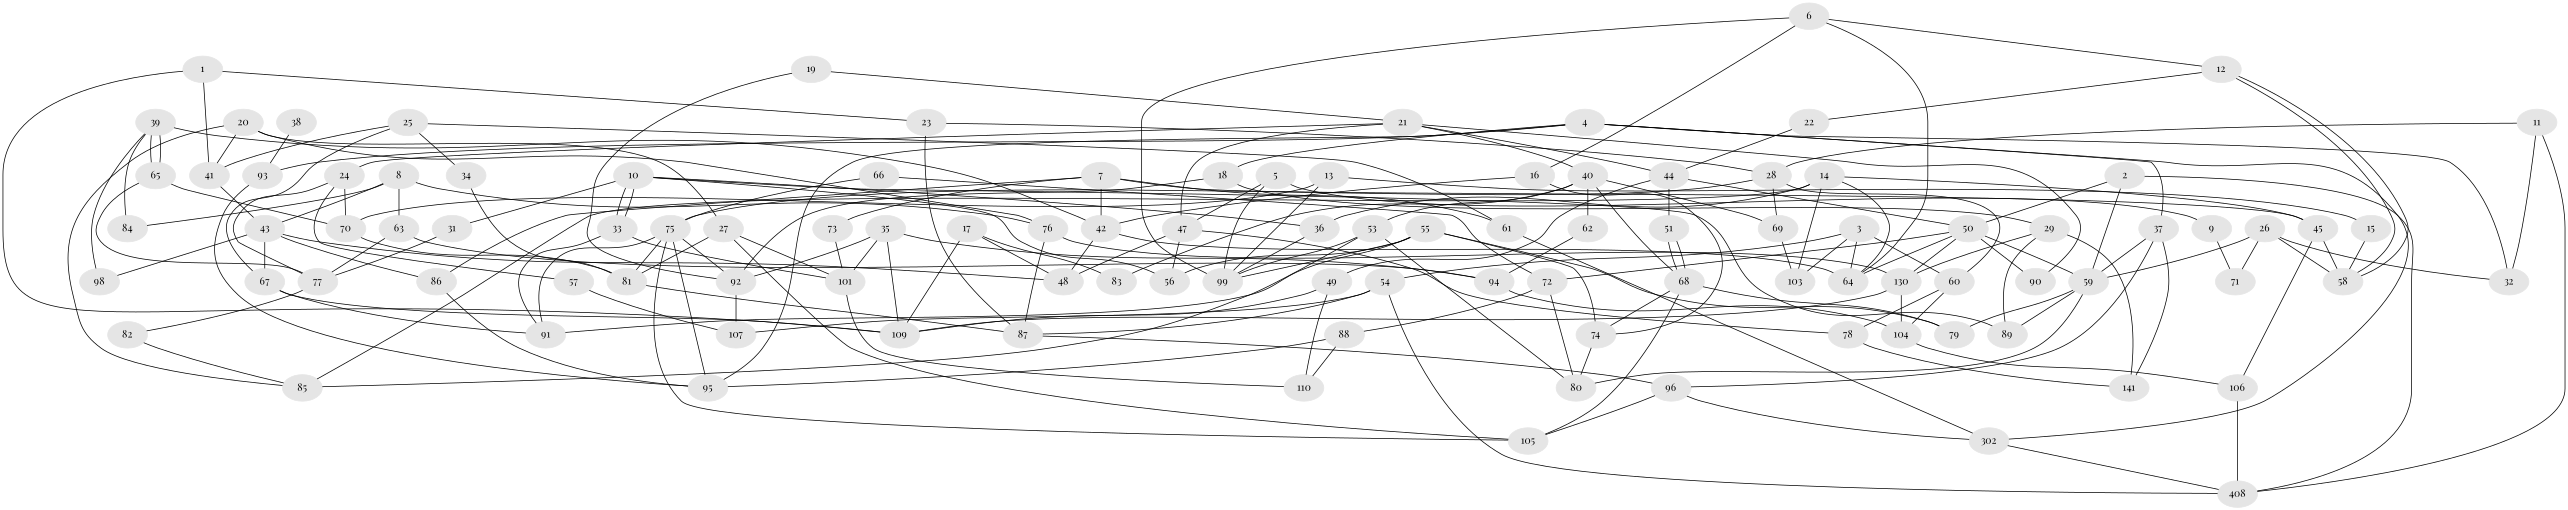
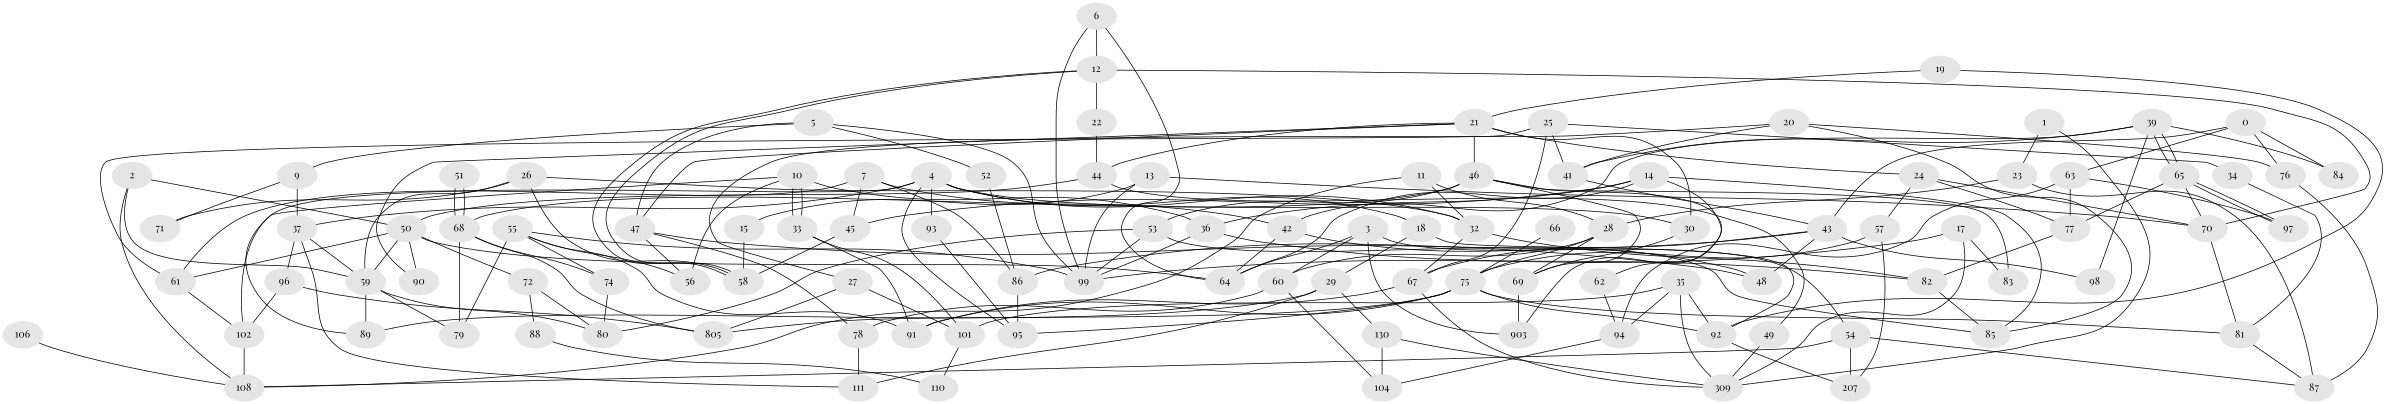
  graph {
    fontname="Playfair Display"
    node [color=gray90 fontname="Playfair Display" style=filled]
    edge [fontname="Playfair Display"]
    1
    23
    41
-   109
+   109 [label=309]
    28
    87
    43
    2
    50
    59
-   108 [label=408]
+   108
    64
    61
    90
    72
    89
    79
    80
    3
    54
    60
-   103
-   107
+   103 [label=903]
+   107 [label=207]
    78
    104
    4
    18
+   30
    32
    37
    93
    95
-   102 [label=302]
+   102
    29
    92
    69
    67
    82
-   111 [label=141]
+   111
    96
    5
    9
    47
+   52
    99
    71
    56
    48
    86
    6
    12
-   16
    22
    58
    70
    42
    74
    7
    45
-   73
    106
    101
-   8
+   8 [label=0]
    63
    76
    84
    98
    77
    94
+   97
    n71 [label=130]
    10
-   31
    33
    36
    91
    11
    75
    44
    81
    13
    15
    14
    85
    17
    83
    19
    21
    24
-   40
+   40 [label=46]
    20
    27
-   105
+   105 [label=805]
    57
    53
    62
    68
    49
    51
    25
    34
    26
    110
    35
-   38
    39
    65
    88
    55
    66
    1 -- 23
-   1 -- 41
+   39 -- 41
    1 -- 109
    23 -- 28
    23 -- 87
    41 -- 43
    28 -- 60
    28 -- 69
    28 -- 75
-   87 -- 96
    43 -- 67
    43 -- 48
    43 -- 86
    43 -- 98
    2 -- 50
    2 -- 59
    2 -- 108
    50 -- 59
    50 -- 64
-   50 -- n71
+   50 -- 61
    50 -- 90
    50 -- 72
    59 -- 89
    59 -- 79
    59 -- 80
    61 -- 102
    72 -- 80
    72 -- 88
    3 -- 64
    3 -- 54
    3 -- 60
    3 -- 103
    54 -- 87
    54 -- 108
    54 -- 107
    60 -- 78
    60 -- 104
    78 -- 111
-   104 -- 106
    4 -- 18
+   4 -- 30
    4 -- 32
    4 -- 37
    4 -- 93
    4 -- 95
    4 -- 102
    18 -- 29
    18 -- 92
+   30 -- 69
+   32 -- 67
+   32 -- 82
    37 -- 59
    37 -- 111
    37 -- 96
    93 -- 95
    102 -- 108
    29 -- 89
    29 -- 111
    29 -- n71
    92 -- 107
    69 -- 103
    67 -- 109
    67 -- 91
    82 -- 85
    96 -- 102
    96 -- 105
    5 -- 9
    5 -- 47
+   5 -- 52
    5 -- 99
+   9 -- 37
    9 -- 71
    47 -- 78
    47 -- 56
    47 -- 48
+   52 -- 86
    86 -- 95
    6 -- 64
    6 -- 99
    6 -- 12
-   6 -- 16
    12 -- 22
    12 -- 58
    12 -- 58
-   16 -- 42
-   16 -- 74
+   12 -- 70
    22 -- 44
    70 -- 81
    42 -- 64
    42 -- 48
    74 -- 80
    7 -- 61
    7 -- 86
    7 -- 42
    7 -- 45
-   7 -- 73
    45 -- 58
-   45 -- 106
-   73 -- 101
    106 -- 108
    101 -- 110
    8 -- 43
    8 -- 63
    8 -- 76
    8 -- 84
    63 -- 77
    63 -- 94
+   63 -- 97
    76 -- 87
-   76 -- n71
    77 -- 82
    94 -- 104
    n71 -- 109
    n71 -- 104
    10 -- 89
    10 -- 56
-   10 -- 31
    10 -- 33
    10 -- 33
    10 -- 36
-   31 -- 77
    33 -- 101
    33 -- 91
+   36 -- 82
    36 -- 99
    11 -- 28
    11 -- 108
    11 -- 32
    75 -- 95
    75 -- 92
    75 -- 91
    75 -- 81
    75 -- 105
    44 -- 50
    44 -- 49
-   44 -- 51
    81 -- 87
    13 -- 99
    13 -- 70
    13 -- 15
    15 -- 58
    14 -- 64
    14 -- 103
    14 -- 45
    14 -- 36
    14 -- 85
    17 -- 109
-   17 -- 48
+   17 -- 99
    17 -- 83
    19 -- 92
    19 -- 21
    21 -- 90
+   21 -- 30
    21 -- 47
    21 -- 44
    21 -- 24
    21 -- 40
    24 -- 70
    24 -- 77
    24 -- 57
    40 -- 69
    40 -- 83
    40 -- 53
    40 -- 62
    40 -- 68
    20 -- 41
    20 -- 76
    20 -- 85
    20 -- 27
    27 -- 101
-   27 -- 81
    27 -- 105
    57 -- 107
+   57 -- 75
    53 -- 80
    53 -- 99
    53 -- 85
    62 -- 94
    68 -- 79
    68 -- 74
    68 -- 105
    49 -- 109
-   49 -- 110
    51 -- 68
    51 -- 68
    25 -- 41
    25 -- 61
    25 -- 67
    25 -- 34
    34 -- 81
    26 -- 59
    26 -- 32
    26 -- 71
    26 -- 58
    35 -- 109
    35 -- 92
    35 -- 101
    35 -- 94
-   38 -- 93
    39 -- 42
    39 -- 84
    39 -- 98
    39 -- 65
    39 -- 65
    65 -- 70
    65 -- 77
-   88 -- 95
+   65 -- 97
+   65 -- 97
    88 -- 110
    55 -- 79
    55 -- 99
    55 -- 56
    55 -- 74
    55 -- 91
-   66 -- 72
    66 -- 75
  }
